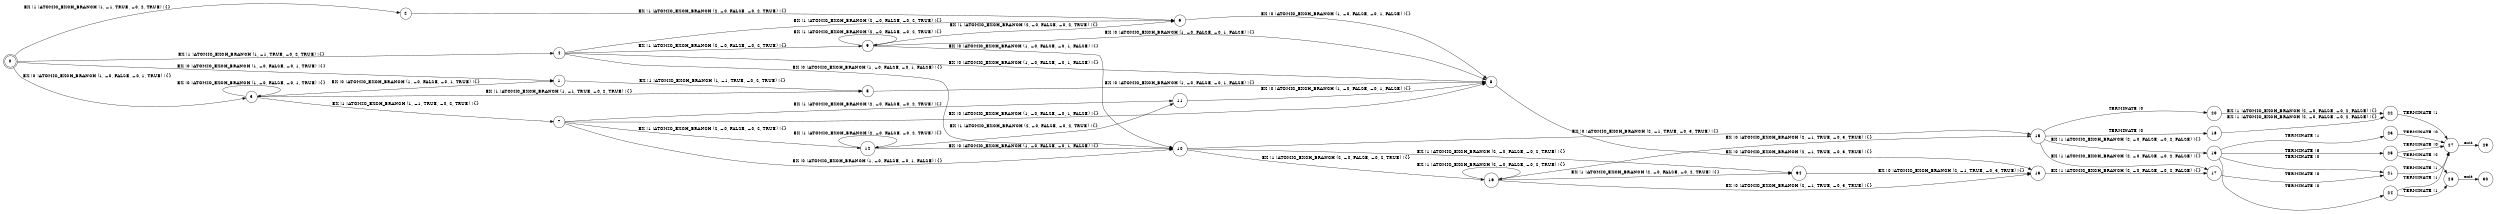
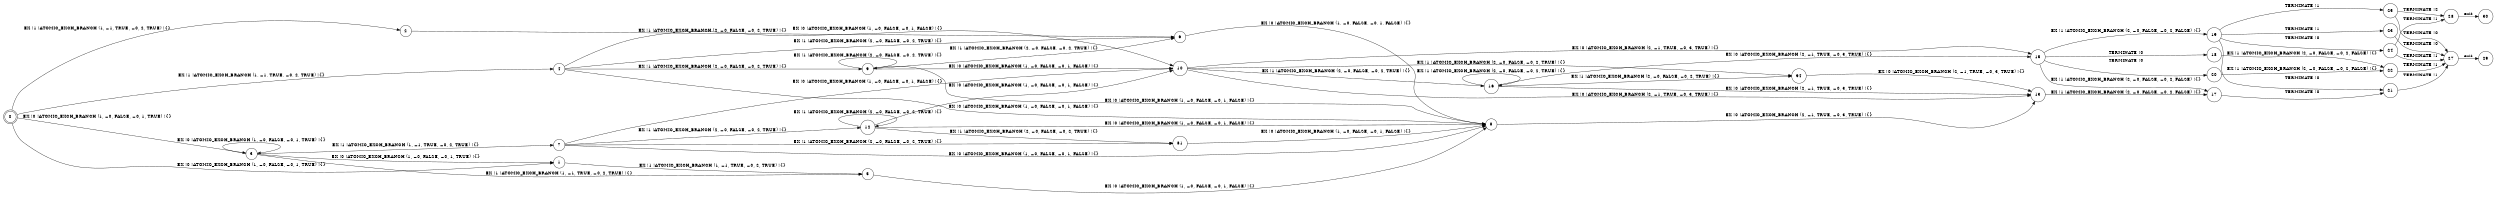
  digraph {
    rankdir=LR
    node [shape=circle]
    0 [peripheries=2]
    1
    2
    3
    4
    5
    6
    7
    8
    9
    10
-   11
+   11 [label=81]
    12
    13
    n15 [label=94]
    15
    16
    17
    18
    19
    20
    21
    22
    23
    24
    25
    27
    28
    29
    30
    0 -> 1 [label="EX !0 !ATOMIC_EXCH_BRANCH (1, +0, FALSE, +0, 1, TRUE) !{}"]
    0 -> 2 [label="EX !1 !ATOMIC_EXCH_BRANCH (1, +1, TRUE, +0, 2, TRUE) !{}"]
    0 -> 3 [label="EX !0 !ATOMIC_EXCH_BRANCH (1, +0, FALSE, +0, 1, TRUE) !{}"]
    0 -> 4 [label="EX !1 !ATOMIC_EXCH_BRANCH (1, +1, TRUE, +0, 2, TRUE) !{}"]
    1 -> 5 [label="EX !1 !ATOMIC_EXCH_BRANCH (1, +1, TRUE, +0, 2, TRUE) !{}"]
    2 -> 6 [label="EX !1 !ATOMIC_EXCH_BRANCH (2, +0, FALSE, +0, 2, TRUE) !{}"]
    3 -> 1 [label="EX !0 !ATOMIC_EXCH_BRANCH (1, +0, FALSE, +0, 1, TRUE) !{}"]
    3 -> 3 [label="EX !0 !ATOMIC_EXCH_BRANCH (1, +0, FALSE, +0, 1, TRUE) !{}"]
    3 -> 5 [label="EX !1 !ATOMIC_EXCH_BRANCH (1, +1, TRUE, +0, 2, TRUE) !{}"]
    3 -> 7 [label="EX !1 !ATOMIC_EXCH_BRANCH (1, +1, TRUE, +0, 2, TRUE) !{}"]
    4 -> 6 [label="EX !1 !ATOMIC_EXCH_BRANCH (2, +0, FALSE, +0, 2, TRUE) !{}"]
    4 -> 8 [label="EX !0 !ATOMIC_EXCH_BRANCH (1, +0, FALSE, +0, 1, FALSE) !{}"]
    4 -> 9 [label="EX !1 !ATOMIC_EXCH_BRANCH (2, +0, FALSE, +0, 2, TRUE) !{}"]
    4 -> 10 [label="EX !0 !ATOMIC_EXCH_BRANCH (1, +0, FALSE, +0, 1, FALSE) !{}"]
    5 -> 8 [label="EX !0 !ATOMIC_EXCH_BRANCH (1, +0, FALSE, +0, 1, FALSE) !{}"]
    6 -> 8 [label="EX !0 !ATOMIC_EXCH_BRANCH (1, +0, FALSE, +0, 1, FALSE) !{}"]
    7 -> 8 [label="EX !0 !ATOMIC_EXCH_BRANCH (1, +0, FALSE, +0, 1, FALSE) !{}"]
    7 -> 10 [label="EX !0 !ATOMIC_EXCH_BRANCH (1, +0, FALSE, +0, 1, FALSE) !{}"]
    7 -> 11 [label="EX !1 !ATOMIC_EXCH_BRANCH (2, +0, FALSE, +0, 2, TRUE) !{}"]
    7 -> 12 [label="EX !1 !ATOMIC_EXCH_BRANCH (2, +0, FALSE, +0, 2, TRUE) !{}"]
    8 -> 13 [label="EX !0 !ATOMIC_EXCH_BRANCH (2, +1, TRUE, +0, 3, TRUE) !{}"]
    9 -> 6 [label="EX !1 !ATOMIC_EXCH_BRANCH (2, +0, FALSE, +0, 2, TRUE) !{}"]
    9 -> 8 [label="EX !0 !ATOMIC_EXCH_BRANCH (1, +0, FALSE, +0, 1, FALSE) !{}"]
    9 -> 9 [label="EX !1 !ATOMIC_EXCH_BRANCH (2, +0, FALSE, +0, 2, TRUE) !{}"]
    9 -> 10 [label="EX !0 !ATOMIC_EXCH_BRANCH (1, +0, FALSE, +0, 1, FALSE) !{}"]
+   10 -> 13 [label="EX !0 !ATOMIC_EXCH_BRANCH (2, +1, TRUE, +0, 3, TRUE) !{}"]
    10 -> n15 [label="EX !1 !ATOMIC_EXCH_BRANCH (2, +0, FALSE, +0, 2, TRUE) !{}"]
    10 -> 15 [label="EX !0 !ATOMIC_EXCH_BRANCH (2, +1, TRUE, +0, 3, TRUE) !{}"]
    10 -> 16 [label="EX !1 !ATOMIC_EXCH_BRANCH (2, +0, FALSE, +0, 2, TRUE) !{}"]
    11 -> 8 [label="EX !0 !ATOMIC_EXCH_BRANCH (1, +0, FALSE, +0, 1, FALSE) !{}"]
+   12 -> 8 [label="EX !0 !ATOMIC_EXCH_BRANCH (1, +0, FALSE, +0, 1, FALSE) !{}"]
    12 -> 10 [label="EX !0 !ATOMIC_EXCH_BRANCH (1, +0, FALSE, +0, 1, FALSE) !{}"]
    12 -> 11 [label="EX !1 !ATOMIC_EXCH_BRANCH (2, +0, FALSE, +0, 2, TRUE) !{}"]
    12 -> 12 [label="EX !1 !ATOMIC_EXCH_BRANCH (2, +0, FALSE, +0, 2, TRUE) !{}"]
    13 -> 17 [label="EX !1 !ATOMIC_EXCH_BRANCH (2, +0, FALSE, +0, 2, FALSE) !{}"]
    n15 -> 13 [label="EX !0 !ATOMIC_EXCH_BRANCH (2, +1, TRUE, +0, 3, TRUE) !{}"]
    15 -> 17 [label="EX !1 !ATOMIC_EXCH_BRANCH (2, +0, FALSE, +0, 2, FALSE) !{}"]
    15 -> 18 [label="TERMINATE !0"]
    15 -> 19 [label="EX !1 !ATOMIC_EXCH_BRANCH (2, +0, FALSE, +0, 2, FALSE) !{}"]
    15 -> 20 [label="TERMINATE !0"]
    16 -> 13 [label="EX !0 !ATOMIC_EXCH_BRANCH (2, +1, TRUE, +0, 3, TRUE) !{}"]
    16 -> n15 [label="EX !1 !ATOMIC_EXCH_BRANCH (2, +0, FALSE, +0, 2, TRUE) !{}"]
    16 -> 15 [label="EX !0 !ATOMIC_EXCH_BRANCH (2, +1, TRUE, +0, 3, TRUE) !{}"]
    16 -> 16 [label="EX !1 !ATOMIC_EXCH_BRANCH (2, +0, FALSE, +0, 2, TRUE) !{}"]
    17 -> 21 [label="TERMINATE !0"]
    18 -> 22 [label="EX !1 !ATOMIC_EXCH_BRANCH (2, +0, FALSE, +0, 2, FALSE) !{}"]
    19 -> 21 [label="TERMINATE !0"]
    19 -> 23 [label="TERMINATE !1"]
    19 -> 24 [label="TERMINATE !0"]
-   19 -> 25 [label="TERMINATE !8"]
+   19 -> 25 [label="TERMINATE !1"]
    20 -> 22 [label="EX !1 !ATOMIC_EXCH_BRANCH (2, +0, FALSE, +0, 2, FALSE) !{}"]
    21 -> 27 [label="TERMINATE !1"]
    22 -> 27 [label="TERMINATE !1"]
    23 -> 27 [label="TERMINATE !0"]
    24 -> 27 [label="TERMINATE !1"]
    24 -> 28 [label="TERMINATE !1"]
    25 -> 27 [label="TERMINATE !0"]
    25 -> 28 [label="TERMINATE !2"]
    27 -> 29 [label=exit]
    28 -> 30 [label=exit]
  }
